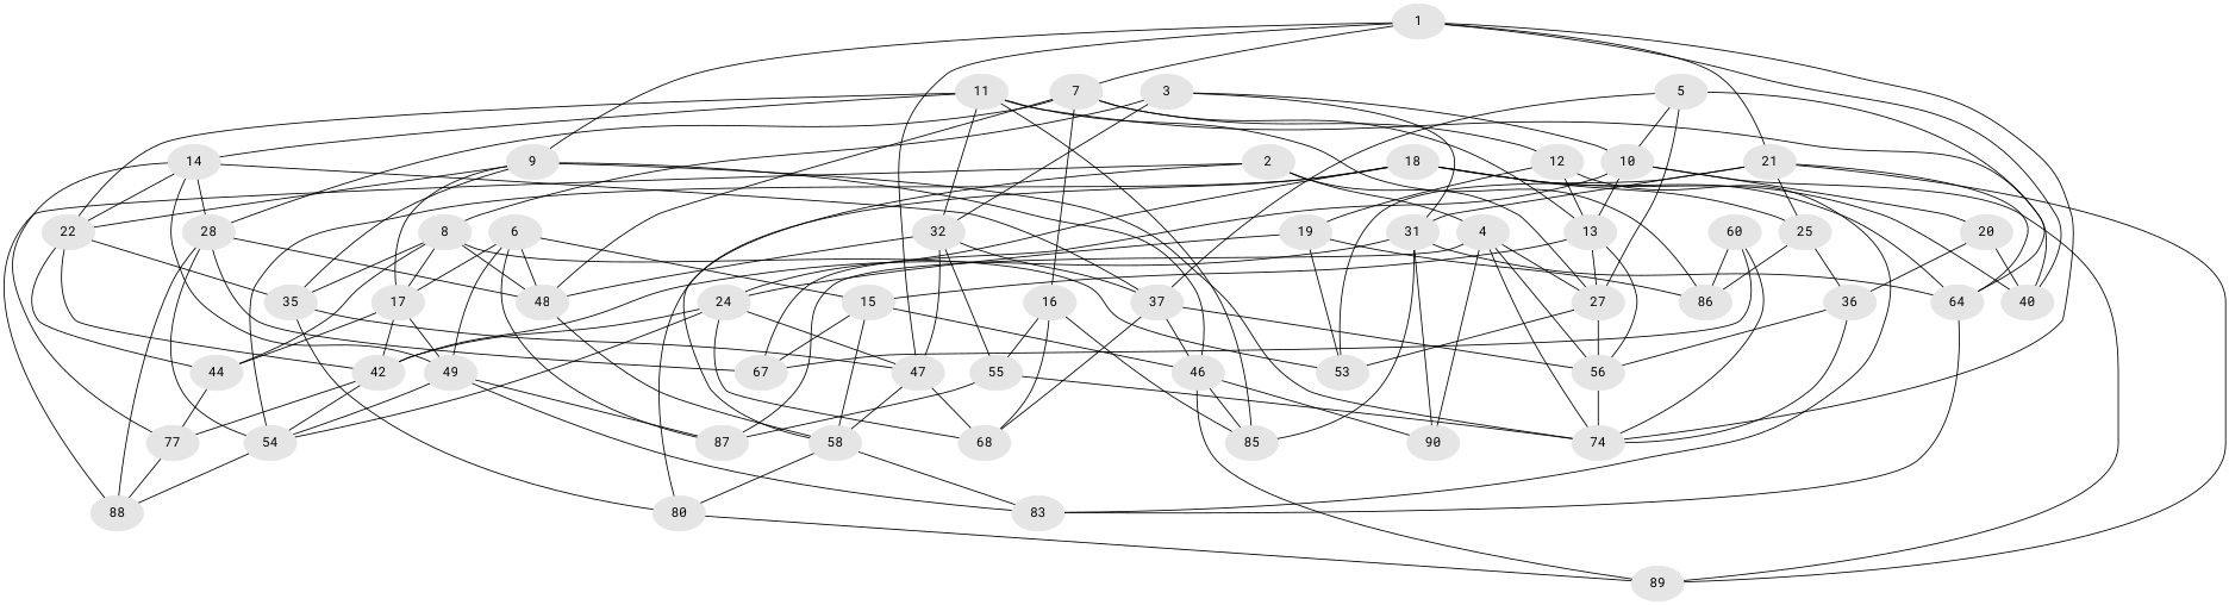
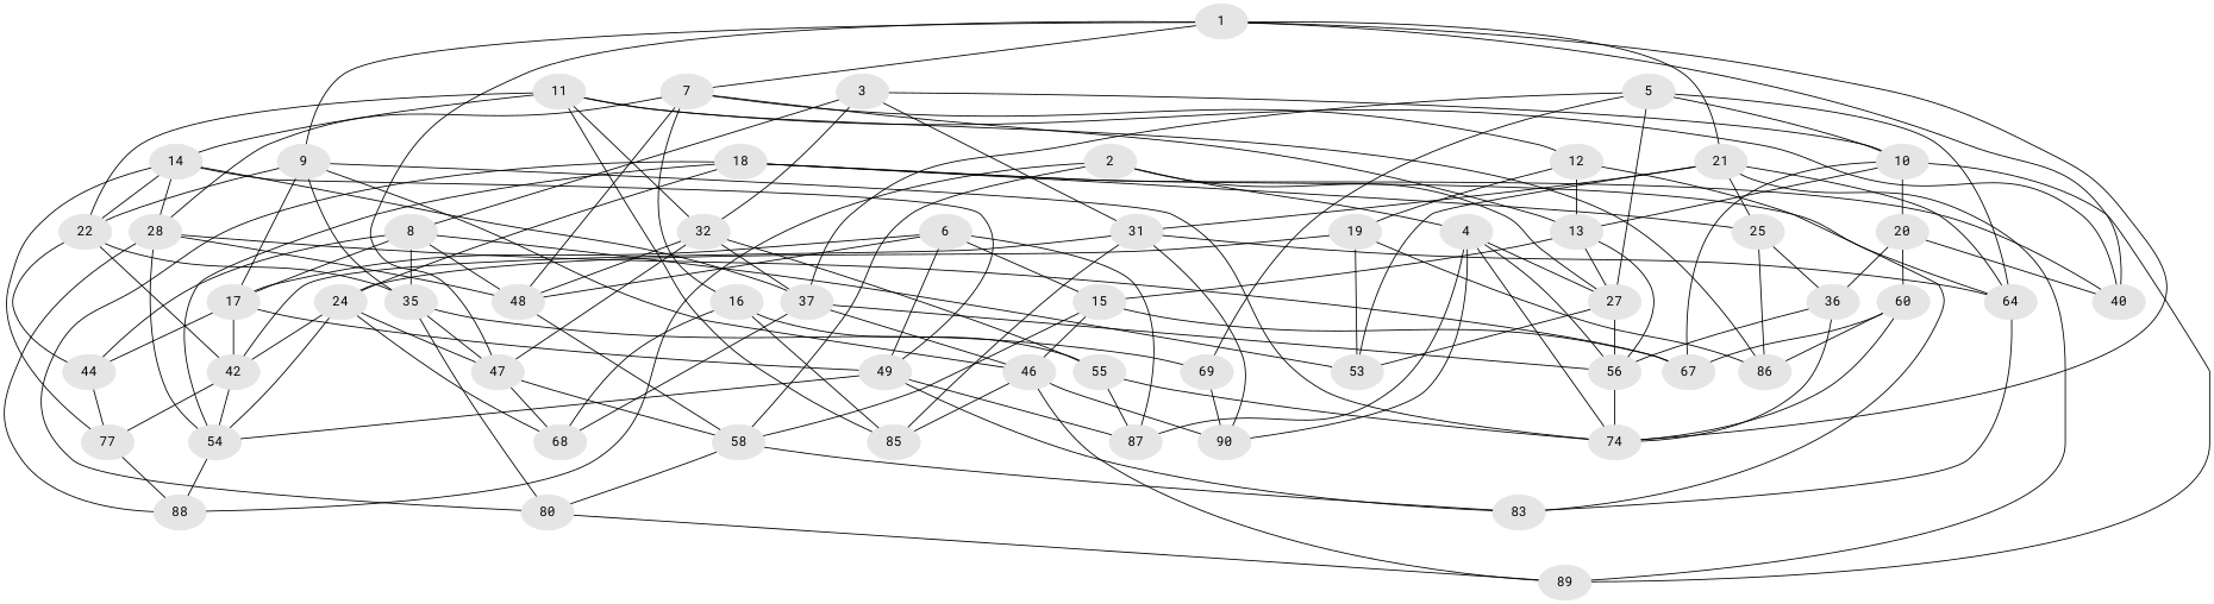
  graph {
    fontname="Roboto Mono"
    node [color=gray90 fontname="Roboto Mono" style=filled]
    edge [fontname="Roboto Mono"]
    1 [super="+38"]
    7 [super="+29"]
    9 [super="+34"]
    21 [super="+59"]
    40
    47 [super="+52"]
    74 [super="+76"]
    48 [super="+70"]
    12
    13 [super="+72"]
    16
    28 [super="+84"]
    17 [super="+30"]
    35 [super="+75"]
    22 [super="+39"]
    46 [super="+62"]
    31 [super="+63"]
    64 [super="+78"]
    53
    89
    25
    58 [super="+66"]
    68
    4 [super="+91"]
    27 [super="+43"]
    56 [super="+61"]
    87
    90
    2
    88
    83
    80
    8 [super="+81"]
    44
    3
    10 [super="+45"]
    32 [super="+33"]
    20
    67
    85
    42 [super="+79"]
    37 [super="+50"]
    55
    5 [super="+41"]
+   69
    6 [super="+65"]
    15 [super="+26"]
    49 [super="+71"]
    54 [super="+73"]
    19
    77
    36
    60
    11 [super="+82"]
    14 [super="+51"]
    86
    24 [super="+57"]
    18 [super="+23"]
    1 -- 7
    1 -- 9
    1 -- 21
    1 -- 40
    1 -- 47
    1 -- 74
    7 -- 48
    7 -- 12
    7 -- 13
    7 -- 16
    7 -- 28
    9 -- 74
    9 -- 17
    9 -- 35
    9 -- 22
    9 -- 46
    21 -- 31
    21 -- 64
    21 -- 53
    21 -- 89
    21 -- 25
    47 -- 58
    47 -- 68
    48 -- 58
    12 -- 13
    12 -- 83
    12 -- 19
    13 -- 27
    13 -- 56
    13 -- 15
    16 -- 68
    16 -- 85
    16 -- 55
    28 -- 48
    28 -- 88
    28 -- 67
    28 -- 54
    17 -- 44
    17 -- 42
    17 -- 49
    35 -- 47
    35 -- 80
+   35 -- 69
    22 -- 35
    22 -- 44
    22 -- 42
    46 -- 89
    46 -- 90
    46 -- 85
    31 -- 64
    31 -- 90
    31 -- 85
    31 -- 42
    64 -- 83
    25 -- 36
    25 -- 86
    58 -- 83
    58 -- 80
    4 -- 74
    4 -- 27
    4 -- 56
    4 -- 87
    4 -- 90
    27 -- 53
    27 -- 56
    56 -- 74
    2 -- 58
    2 -- 4
    2 -- 27
    2 -- 88
    80 -- 89
    8 -- 48
    8 -- 17
    8 -- 35
    8 -- 53
    8 -- 44
    44 -- 77
    3 -- 31
    3 -- 8
    3 -- 10
    3 -- 32
    10 -- 13
    10 -- 89
    10 -- 20
    10 -- 67
    32 -- 47
    32 -- 48
    32 -- 37
    32 -- 55
    20 -- 40
    20 -- 36
+   20 -- 60
    42 -- 54
    42 -- 77
    37 -- 46
    37 -- 68
    37 -- 56
    55 -- 74
    55 -- 87
    5 -- 64 [weight=2]
    5 -- 27
    5 -- 10
    5 -- 37
+   5 -- 69
+   69 -- 90
    6 -- 48
    6 -- 17
    6 -- 87
    6 -- 15 [weight=2]
    6 -- 49
    15 -- 46
    15 -- 58
    15 -- 67
    49 -- 87
    49 -- 83
    49 -- 54
    54 -- 88
    19 -- 53
    19 -- 86
    19 -- 24
    77 -- 88
    36 -- 74
    36 -- 56
    60 -- 74
    60 -- 67
    60 -- 86
    11 -- 40
    11 -- 22
    11 -- 32
    11 -- 85
    11 -- 14
    11 -- 86
    14 -- 28
    14 -- 22
    14 -- 37
    14 -- 49
    14 -- 77
    24 -- 47
    24 -- 68
    24 -- 42
    24 -- 54
    18 -- 40
    18 -- 64
    18 -- 25
    18 -- 80
    18 -- 54
    18 -- 24
  }
